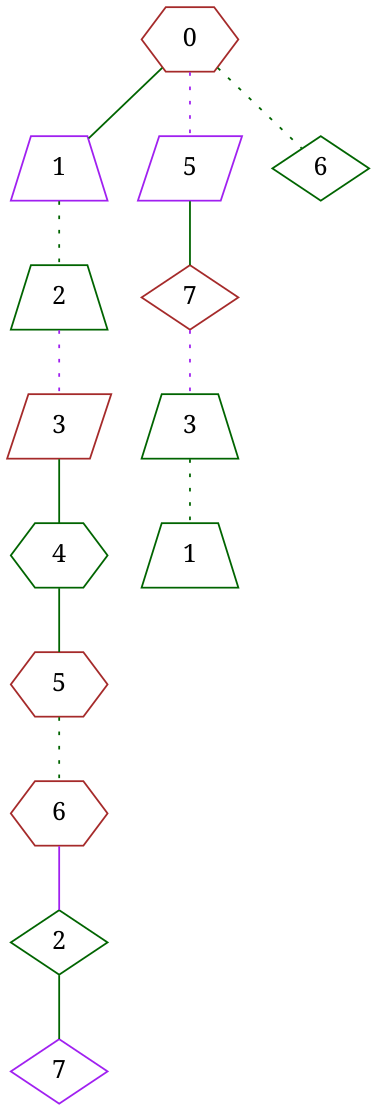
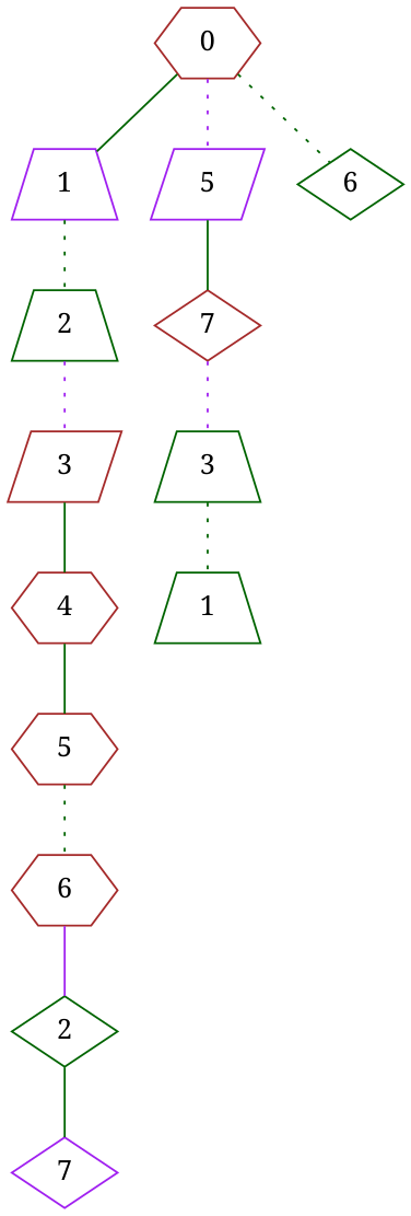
  graph {
    fontname="Noto Serif"
    node [color=brown shape=hexagon fontname="Noto Serif"]
    edge [color=darkgreen fontname="Noto Serif" style=dotted]
    n1 [label=0]
    n2 [label=1 color=purple shape=trapezium]
    n3 [label=5 color=purple shape=parallelogram]
    n4 [label=6 color=darkgreen shape=diamond]
    n5 [label=2 color=darkgreen shape=trapezium]
    n6 [label=3 shape=parallelogram]
-   n7 [label=4 color=darkgreen]
+   n7 [label=4]
    n8 [label=5]
    n9 [label=6]
    n10 [label=2 color=darkgreen shape=diamond]
    n11 [label=7 color=purple shape=diamond]
    n12 [label=7 shape=diamond]
    n13 [label=3 color=darkgreen shape=trapezium]
    n14 [label=1 color=darkgreen shape=trapezium]
    n1 -- n2 [style=""]
    n1 -- n3 [color=purple]
    n1 -- n4
    n2 -- n5
    n3 -- n12 [style=""]
    n5 -- n6 [color=purple]
    n6 -- n7 [style=""]
    n7 -- n8 [style=""]
    n8 -- n9
    n9 -- n10 [color=purple style=""]
    n10 -- n11 [style=""]
    n12 -- n13 [color=purple]
    n13 -- n14
  }
